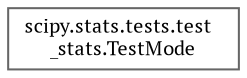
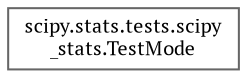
  digraph {
    rankdir=LR
    fontname="PT Serif"
-   n1 [color=grey40 fillcolor=white fontname="PT Serif" fontsize=10 height=0.2 label="scipy.stats.tests.test\l_stats.TestMode" shape=box style=filled width=0.4]
+   n1 [color=grey40 fillcolor=white fontname="PT Serif" fontsize=10 height=0.2 label="scipy.stats.tests.scipy\l_stats.TestMode" shape=box style=filled width=0.4]
  }
